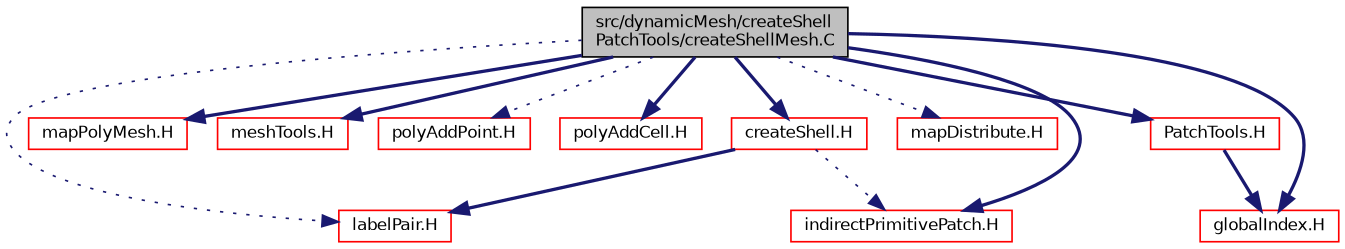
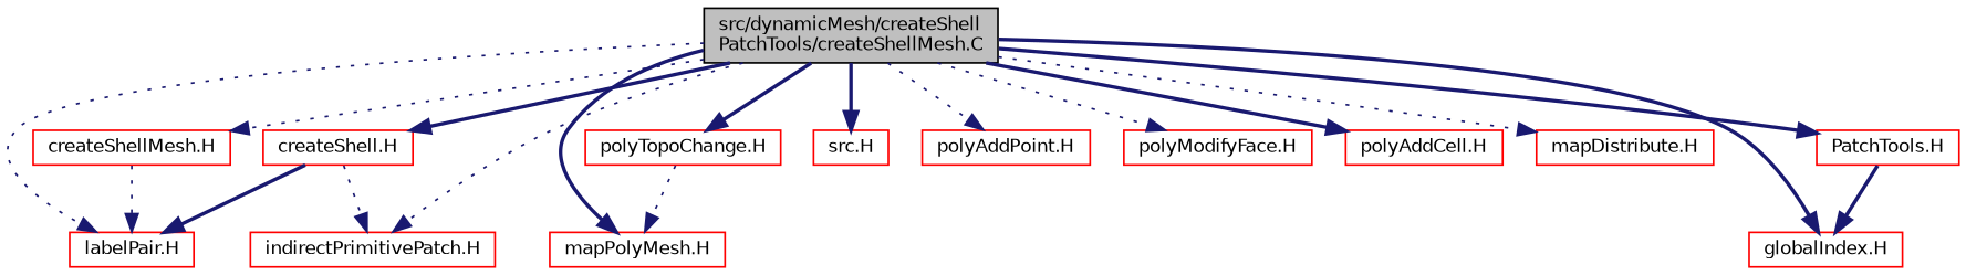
  digraph {
    node [color=red fontname=Helvetica fontsize=10 shape=record]
    edge [color=midnightblue fontname=Helvetica fontsize=10 labelfontname=Helvetica labelfontsize=10 style=dotted]
    n1 [color=black fillcolor=grey75 fontcolor=black height=0.2 label="src/dynamicMesh/createShell\lPatchTools/createShellMesh.C" style=filled width=0.4]
+   n2 [height=0.2 label="createShellMesh.H" width=0.4]
    n3 [height=0.2 label="labelPair.H" width=0.4]
+   n4 [height=0.2 label="polyTopoChange.H" width=0.4]
    n5 [height=0.2 label="mapPolyMesh.H" width=0.4]
-   n6 [height=0.2 label="meshTools.H" width=0.4]
+   n6 [height=0.2 label="src.H" width=0.4]
    n7 [height=0.2 label="polyAddPoint.H" width=0.4]
+   n8 [height=0.2 label="polyModifyFace.H" width=0.4]
    n9 [height=0.2 label="polyAddCell.H" width=0.4]
    n10 [height=0.2 label="indirectPrimitivePatch.H" width=0.4]
    n11 [height=0.2 label="mapDistribute.H" width=0.4]
    n12 [height=0.2 label="createShell.H" width=0.4]
    n13 [height=0.2 label="PatchTools.H" width=0.4]
    n14 [height=0.2 label="globalIndex.H" width=0.4]
+   n1 -> n2
    n1 -> n3
+   n1 -> n4 [style=bold]
    n1 -> n5 [style=bold]
    n1 -> n6 [style=bold]
    n1 -> n7
+   n1 -> n8
    n1 -> n9 [style=bold]
-   n1 -> n10 [style=bold]
+   n1 -> n10
    n1 -> n11
    n1 -> n12 [style=bold]
    n1 -> n13 [style=bold]
    n1 -> n14 [style=bold]
+   n2 -> n3
+   n4 -> n5
    n12 -> n3 [style=bold]
    n12 -> n10
    n13 -> n14 [style=bold]
  }
